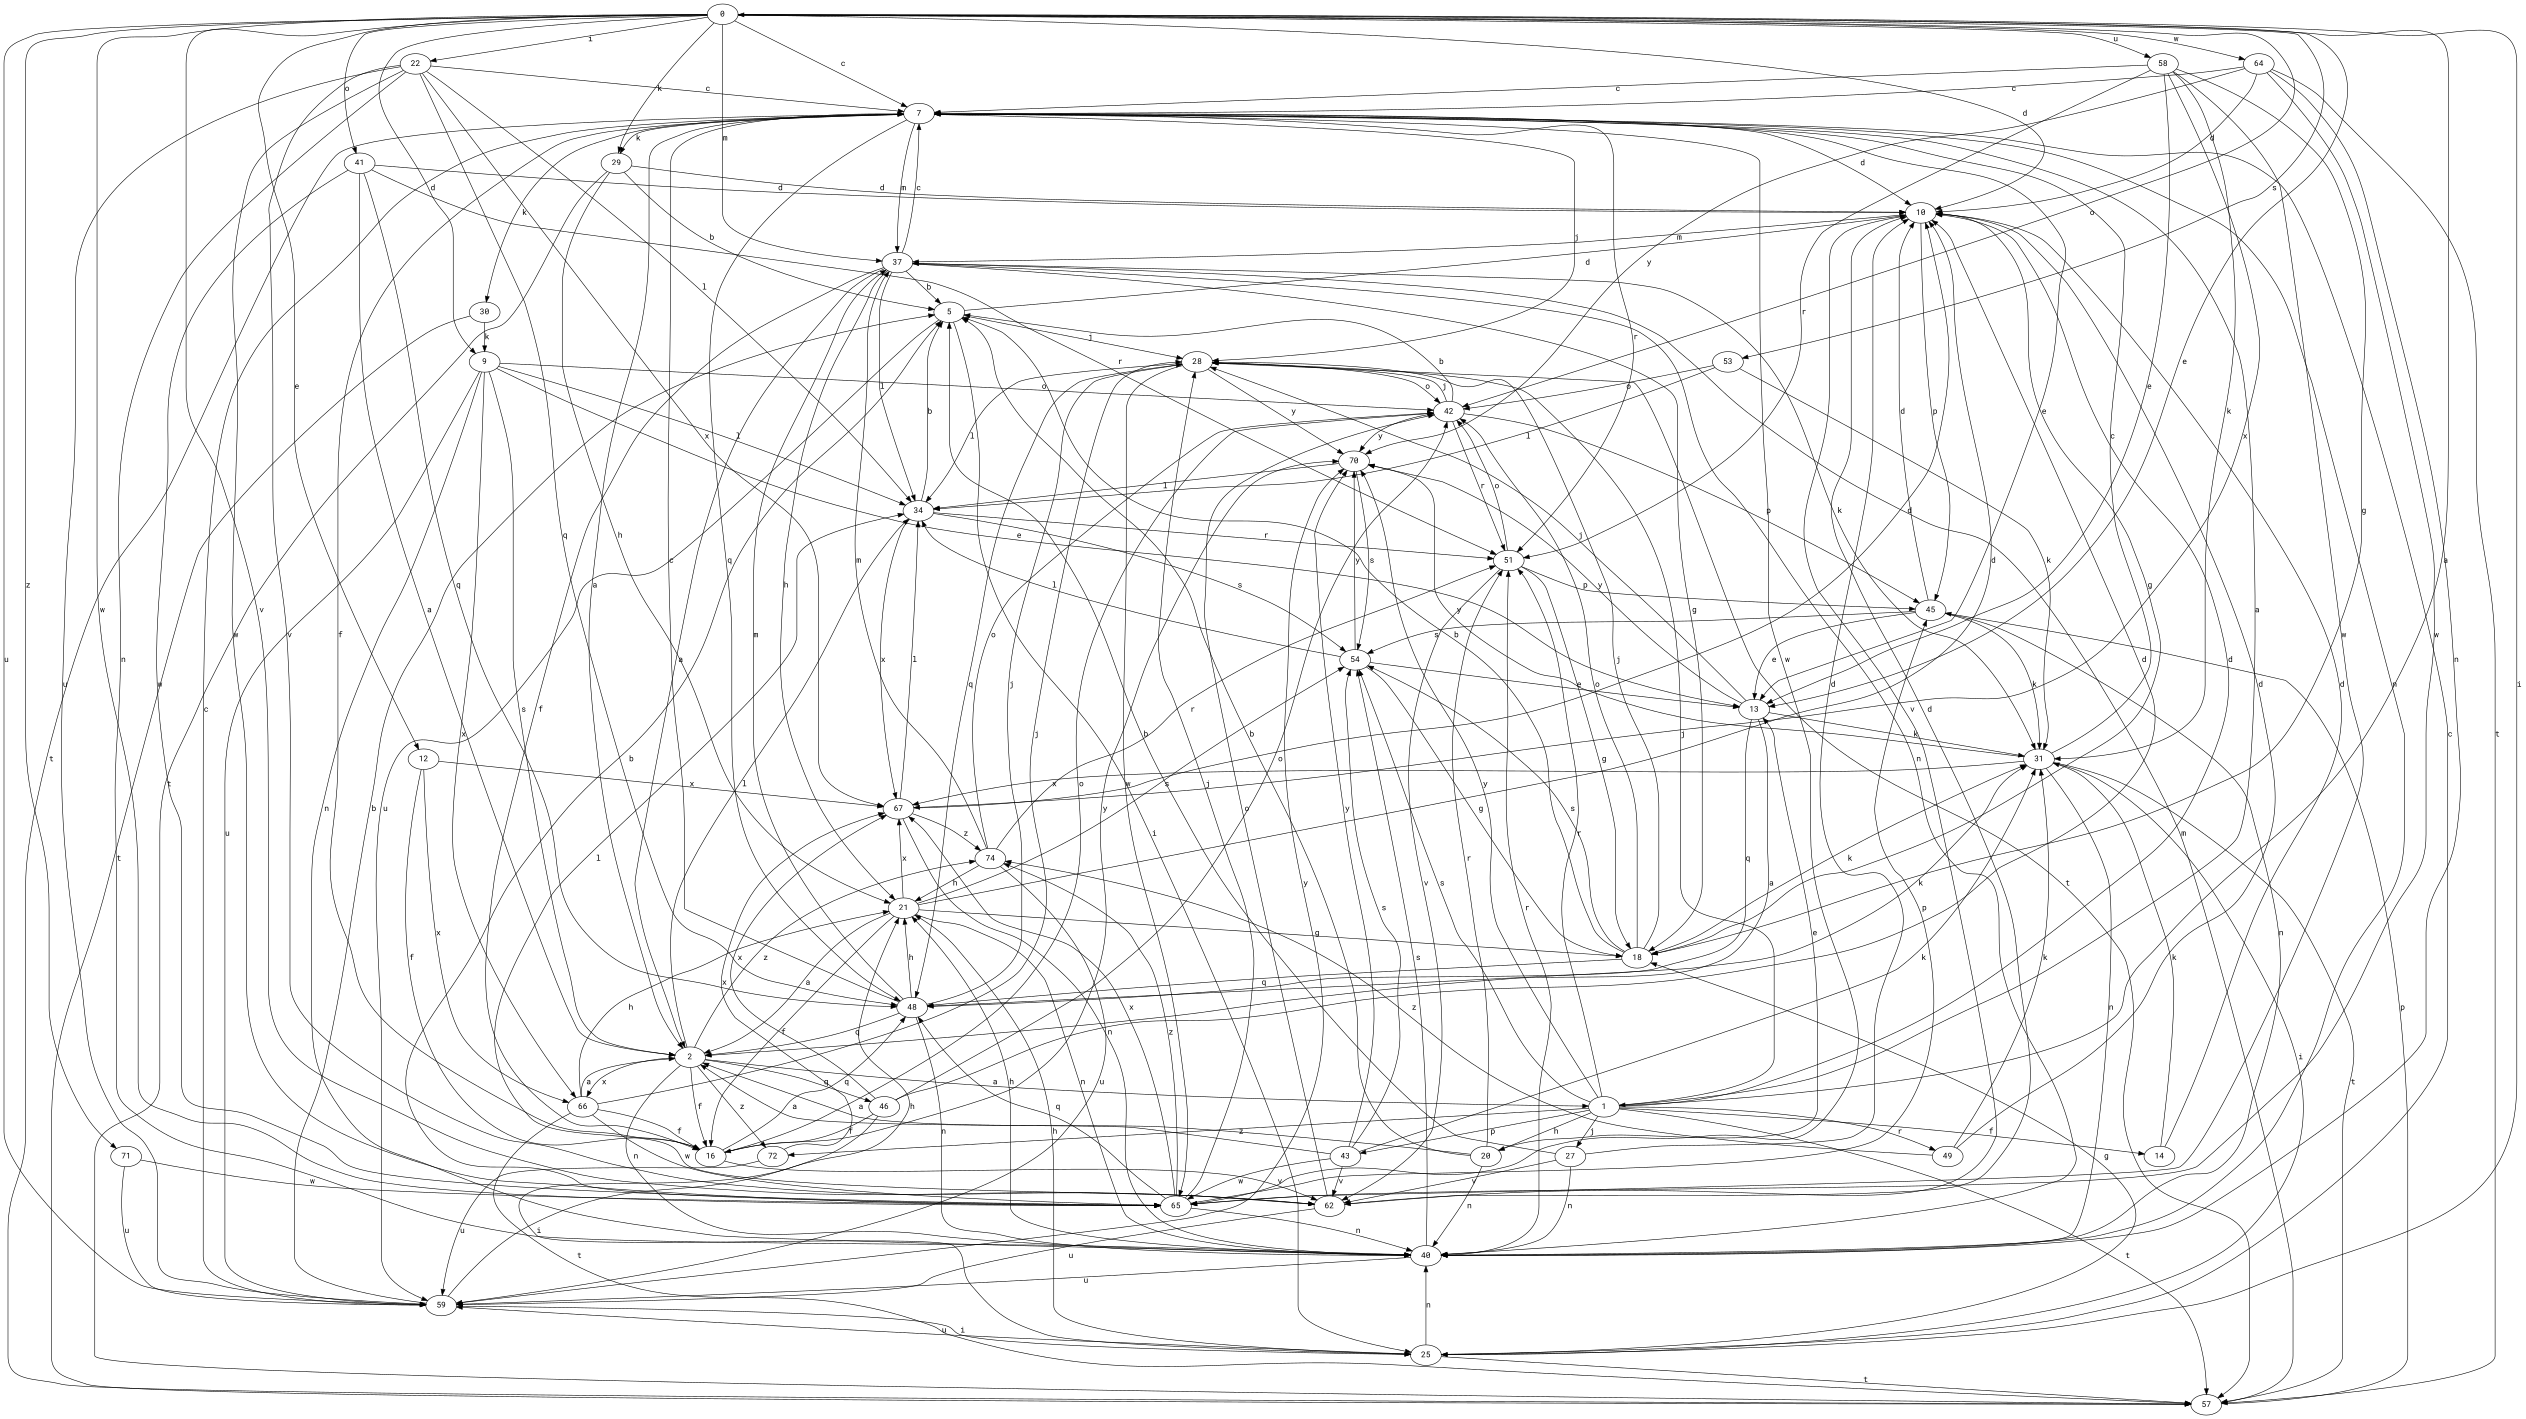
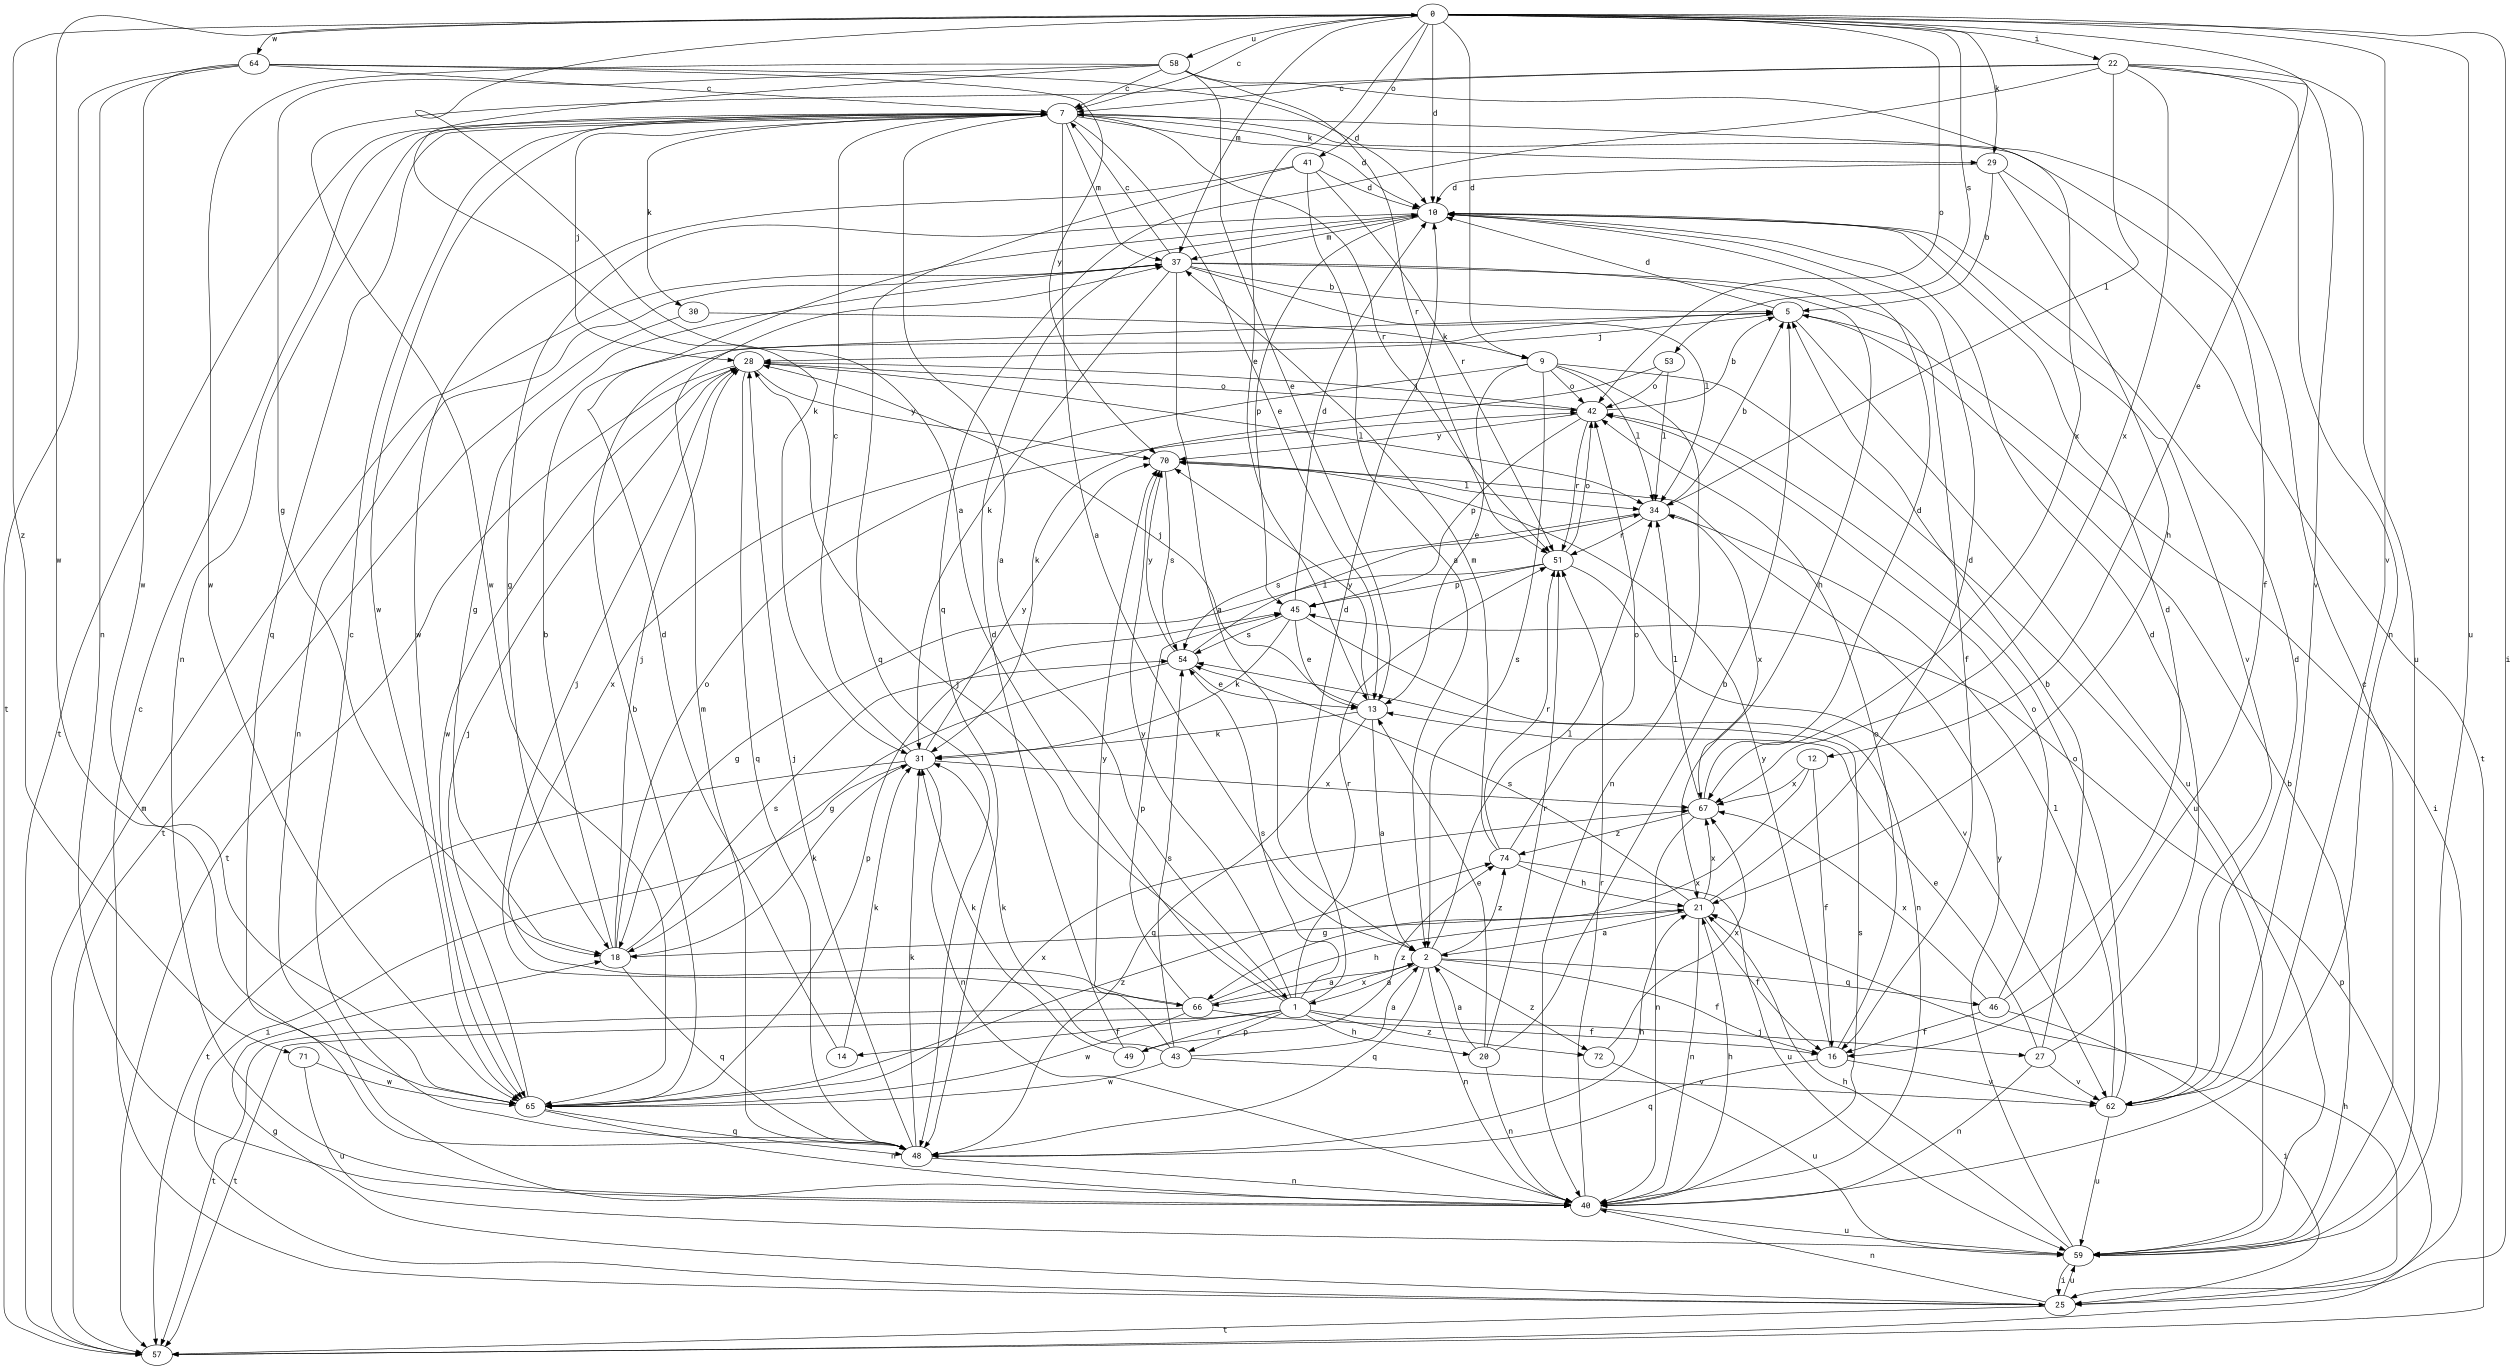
  strict digraph {
    fontname="Roboto Mono"
    node [fontname="Roboto Mono"]
    edge [fontname="Roboto Mono"]
    0
    7
    9
    10
    12
    13
    22
    25
    29
    37
    41
    42
    53
    58
    59
    62
    64
    65
    71
    1
    28
    51
    57
    2
    16
    40
    48
    30
    34
    66
    18
    45
    67
    70
    31
    21
    5
    74
    14
    20
    27
    43
    49
    54
    72
    46
    0 -> 7 [label=c]
    0 -> 9 [label=d]
    0 -> 10 [label=d]
    0 -> 12 [label=e]
    0 -> 13 [label=e]
    0 -> 22 [label=i]
    0 -> 25 [label=i]
    0 -> 29 [label=k]
    0 -> 37 [label=m]
    0 -> 41 [label=o]
    0 -> 42 [label=o]
    0 -> 53 [label=s]
    0 -> 58 [label=u]
    0 -> 59 [label=u]
    0 -> 62 [label=v]
    0 -> 64 [label=w]
    0 -> 65 [label=w]
    0 -> 71 [label=z]
    7 -> 10 [label=d]
    7 -> 13 [label=e]
    7 -> 29 [label=k]
    7 -> 37 [label=m]
    7 -> 65 [label=w]
    7 -> 1 [label=a]
    7 -> 28 [label=j]
    7 -> 51 [label=r]
    7 -> 57 [label=t]
    7 -> 2 [label=a]
    7 -> 16 [label=f]
    7 -> 40 [label=n]
    7 -> 48 [label=q]
    7 -> 30 [label=k]
    9 -> 13 [label=e]
    9 -> 42 [label=o]
    9 -> 59 [label=u]
    9 -> 2 [label=s]
    9 -> 40 [label=n]
    9 -> 34 [label=l]
    9 -> 66 [label=x]
    10 -> 37 [label=m]
    10 -> 62 [label=v]
    10 -> 18 [label=g]
    10 -> 45 [label=p]
    12 -> 16 [label=f]
    12 -> 66 [label=x]
    12 -> 67 [label=x]
    13 -> 28 [label=j]
    13 -> 2 [label=a]
    13 -> 48 [label=q]
    13 -> 70 [label=y]
    13 -> 31 [label=k]
    22 -> 7 [label=c]
    22 -> 59 [label=u]
    22 -> 62 [label=v]
    22 -> 65 [label=w]
    22 -> 40 [label=n]
    22 -> 48 [label=q]
    22 -> 34 [label=l]
    22 -> 67 [label=x]
    25 -> 7 [label=c]
    25 -> 59 [label=u]
    25 -> 57 [label=t]
    25 -> 40 [label=n]
    25 -> 18 [label=g]
    25 -> 21 [label=h]
    29 -> 10 [label=d]
    29 -> 57 [label=t]
    29 -> 21 [label=h]
    29 -> 5 [label=b]
    37 -> 7 [label=c]
    37 -> 2 [label=a]
    37 -> 16 [label=f]
    37 -> 40 [label=n]
    37 -> 34 [label=l]
    37 -> 18 [label=g]
    37 -> 31 [label=k]
    37 -> 21 [label=h]
    37 -> 5 [label=b]
    41 -> 10 [label=d]
    41 -> 65 [label=w]
    41 -> 51 [label=r]
    41 -> 2 [label=a]
    41 -> 48 [label=q]
    42 -> 28 [label=j]
    42 -> 51 [label=r]
    42 -> 45 [label=p]
    42 -> 70 [label=y]
    42 -> 5 [label=b]
    53 -> 42 [label=o]
    53 -> 34 [label=l]
    53 -> 31 [label=k]
    58 -> 7 [label=c]
    58 -> 13 [label=e]
    58 -> 65 [label=w]
    58 -> 51 [label=r]
    58 -> 18 [label=g]
    58 -> 67 [label=x]
    58 -> 31 [label=k]
    59 -> 7 [label=c]
    59 -> 25 [label=i]
    59 -> 70 [label=y]
    59 -> 21 [label=h]
    59 -> 5 [label=b]
    62 -> 10 [label=d]
    62 -> 42 [label=o]
    62 -> 59 [label=u]
    62 -> 34 [label=l]
    64 -> 7 [label=c]
    64 -> 10 [label=d]
    64 -> 65 [label=w]
    64 -> 57 [label=t]
    64 -> 40 [label=n]
    64 -> 70 [label=y]
    65 -> 28 [label=j]
    65 -> 40 [label=n]
    65 -> 48 [label=q]
    65 -> 45 [label=p]
    65 -> 67 [label=x]
    65 -> 5 [label=b]
    65 -> 74 [label=z]
    71 -> 59 [label=u]
    71 -> 65 [label=w]
    1 -> 0 [label=a]
    1 -> 10 [label=d]
    1 -> 28 [label=j]
    1 -> 51 [label=r]
    1 -> 57 [label=t]
    1 -> 70 [label=y]
    1 -> 14 [label=f]
    1 -> 20 [label=h]
    1 -> 27 [label=j]
    1 -> 43 [label=p]
    1 -> 49 [label=r]
    1 -> 54 [label=s]
    1 -> 72 [label=z]
    28 -> 42 [label=o]
    28 -> 65 [label=w]
    28 -> 57 [label=t]
    28 -> 48 [label=q]
    28 -> 34 [label=l]
    28 -> 70 [label=y]
    51 -> 42 [label=o]
    51 -> 62 [label=v]
    51 -> 18 [label=g]
    51 -> 45 [label=p]
    57 -> 37 [label=m]
    57 -> 45 [label=p]
    2 -> 1 [label=a]
    2 -> 16 [label=f]
    2 -> 40 [label=n]
-   48 -> 2 [label=q]
+   2 -> 48 [label=q]
    2 -> 34 [label=l]
    2 -> 66 [label=x]
    2 -> 74 [label=z]
    2 -> 72 [label=z]
    2 -> 46 [label=q]
    16 -> 42 [label=o]
    16 -> 62 [label=v]
    16 -> 48 [label=q]
    16 -> 70 [label=y]
    40 -> 59 [label=u]
    40 -> 51 [label=r]
    40 -> 21 [label=h]
    40 -> 54 [label=s]
    48 -> 7 [label=c]
    48 -> 37 [label=m]
    48 -> 28 [label=j]
    48 -> 40 [label=n]
    48 -> 31 [label=k]
    48 -> 21 [label=h]
    30 -> 9 [label=k]
    30 -> 57 [label=t]
    34 -> 51 [label=r]
    34 -> 67 [label=x]
    34 -> 5 [label=b]
    34 -> 54 [label=s]
    66 -> 65 [label=w]
    66 -> 28 [label=j]
    66 -> 57 [label=t]
    66 -> 2 [label=a]
    66 -> 16 [label=f]
+   66 -> 45 [label=p]
    66 -> 21 [label=h]
    18 -> 42 [label=o]
    18 -> 28 [label=j]
    18 -> 48 [label=q]
    18 -> 31 [label=k]
    18 -> 5 [label=b]
    18 -> 54 [label=s]
    45 -> 10 [label=d]
    45 -> 13 [label=e]
    45 -> 40 [label=n]
    45 -> 31 [label=k]
    45 -> 54 [label=s]
    67 -> 10 [label=d]
    67 -> 40 [label=n]
    67 -> 34 [label=l]
    67 -> 74 [label=z]
    70 -> 34 [label=l]
    70 -> 54 [label=s]
    31 -> 7 [label=c]
    31 -> 25 [label=i]
    31 -> 57 [label=t]
    31 -> 40 [label=n]
    31 -> 67 [label=x]
    31 -> 70 [label=y]
    21 -> 10 [label=d]
    21 -> 2 [label=a]
    21 -> 16 [label=f]
    21 -> 40 [label=n]
    21 -> 18 [label=g]
    21 -> 67 [label=x]
    21 -> 54 [label=s]
    5 -> 10 [label=d]
    5 -> 25 [label=i]
    5 -> 59 [label=u]
    5 -> 28 [label=j]
    74 -> 37 [label=m]
    74 -> 42 [label=o]
    74 -> 59 [label=u]
    74 -> 51 [label=r]
    74 -> 21 [label=h]
    14 -> 10 [label=d]
    14 -> 31 [label=k]
    20 -> 13 [label=e]
    20 -> 51 [label=r]
    20 -> 2 [label=a]
    20 -> 40 [label=n]
    20 -> 5 [label=b]
    27 -> 10 [label=d]
+   27 -> 13 [label=e]
    27 -> 62 [label=v]
    27 -> 40 [label=n]
    27 -> 5 [label=b]
    43 -> 62 [label=v]
    43 -> 65 [label=w]
    43 -> 2 [label=a]
    43 -> 70 [label=y]
    43 -> 31 [label=k]
    43 -> 54 [label=s]
    49 -> 10 [label=d]
    49 -> 31 [label=k]
    49 -> 74 [label=z]
    54 -> 13 [label=e]
    54 -> 34 [label=l]
    54 -> 18 [label=g]
    54 -> 70 [label=y]
    72 -> 59 [label=u]
    72 -> 67 [label=x]
    46 -> 10 [label=d]
    46 -> 25 [label=i]
    46 -> 42 [label=o]
    46 -> 16 [label=f]
    46 -> 67 [label=x]
  }
